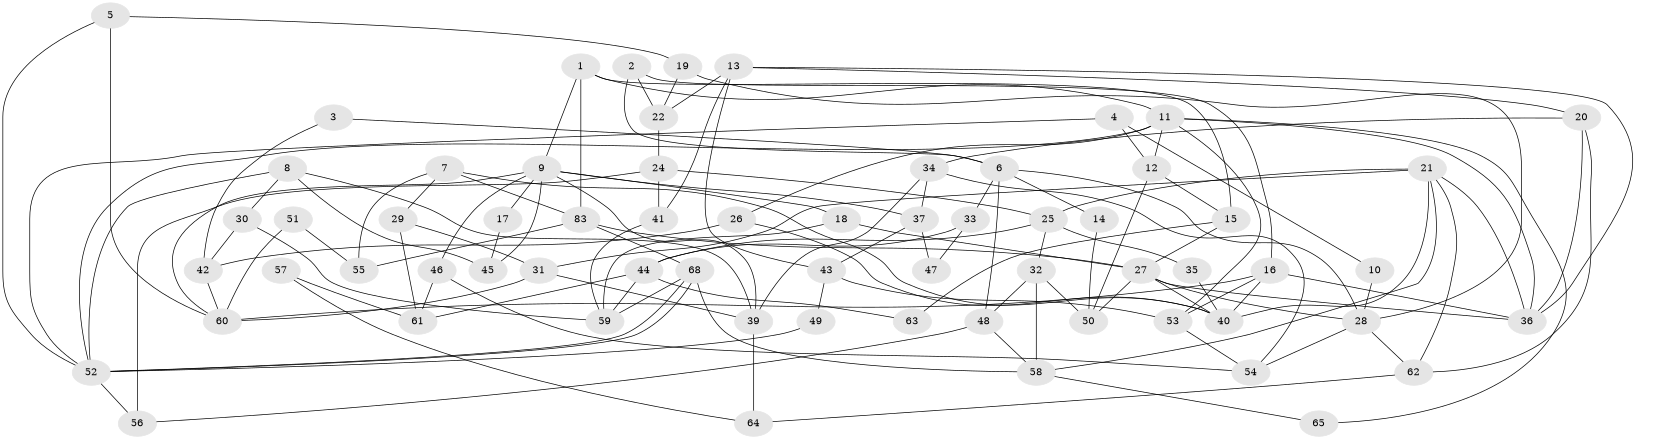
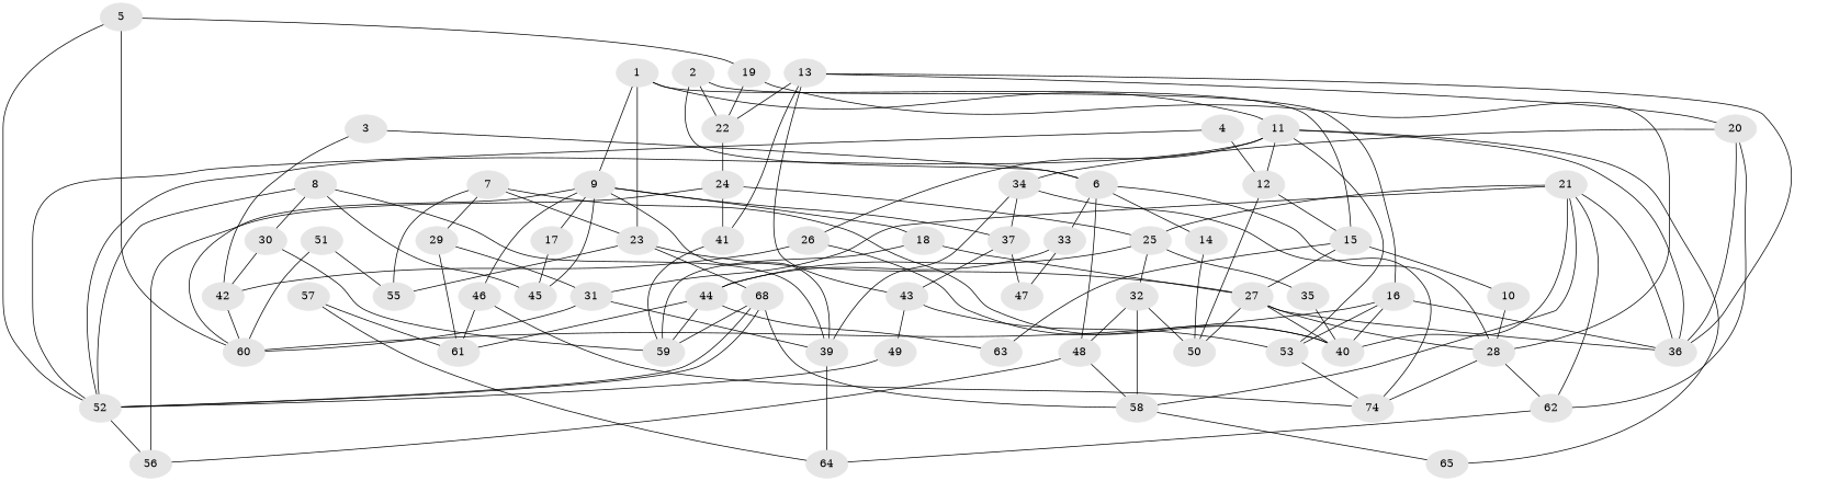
  graph {
    node [color=gray90 style=filled]
    1
    9
    11
    15
-   23 [label=83]
+   23
    60
    39
    45
    17
    18
    37
    46
    12
    52
    26
    36
    53
    65
    27
    63
    55
    n22 [label=68]
    2
    6
    16
    22
    14
    28
    33
    48
    40
    24
    3
    42
    4
    10
    50
    56
    5
    19
    62
-   54
+   54 [label=74]
    44
    47
    58
    7
    29
    31
    61
    8
    30
    59
    64
    43
    13
    20
    41
    34
    49
    21
    25
    32
    35
    51
    57
    1 -- 9
    1 -- 11
    1 -- 15
    1 -- 23
    9 -- 60
    9 -- 39
    9 -- 45
    9 -- 17
    9 -- 18
    9 -- 37
    9 -- 46
    11 -- 12
    11 -- 52
    11 -- 26
    11 -- 36
    11 -- 53
    11 -- 65
    15 -- 27
    15 -- 63
    23 -- 27
    23 -- 55
    23 -- n22
    39 -- 64
    17 -- 45
    18 -- 27
    18 -- 59
    37 -- 47
    37 -- 43
    46 -- 54
    46 -- 61
    12 -- 15
    12 -- 50
    52 -- 56
    26 -- 40
    26 -- 42
    53 -- 54
    27 -- 36
    27 -- 28
    27 -- 40
    27 -- 50
    n22 -- 52
    n22 -- 52
    n22 -- 58
    n22 -- 59
    2 -- 6
    2 -- 16
    2 -- 22
    6 -- 14
    6 -- 28
    6 -- 33
    6 -- 48
    16 -- 60
    16 -- 36
    16 -- 53
    16 -- 40
    22 -- 24
    14 -- 50
    28 -- 62
    28 -- 54
    33 -- 44
    33 -- 47
    48 -- 56
    48 -- 58
    24 -- 56
    24 -- 41
    24 -- 25
    3 -- 6
    3 -- 42
    42 -- 60
    4 -- 12
    4 -- 52
-   4 -- 10
+   15 -- 10
    10 -- 28
    5 -- 60
    5 -- 52
    5 -- 19
    19 -- 22
    19 -- 28
    62 -- 64
    44 -- 63
    44 -- 61
    44 -- 59
    58 -- 65
    7 -- 23
    7 -- 55
    7 -- 40
    7 -- 29
    29 -- 31
    29 -- 61
    31 -- 60
    31 -- 39
    8 -- 39
    8 -- 45
    8 -- 52
    8 -- 30
    30 -- 42
    30 -- 59
    43 -- 53
    43 -- 49
    13 -- 36
    13 -- 22
    13 -- 43
    13 -- 20
    13 -- 41
    20 -- 36
    20 -- 62
    20 -- 34
    41 -- 59
    34 -- 39
    34 -- 37
    34 -- 54
    49 -- 52
    21 -- 36
    21 -- 40
    21 -- 62
    21 -- 58
    21 -- 31
    21 -- 25
    25 -- 44
    25 -- 32
    25 -- 35
    32 -- 48
    32 -- 50
    32 -- 58
    35 -- 40
    51 -- 60
    51 -- 55
    57 -- 61
    57 -- 64
  }
